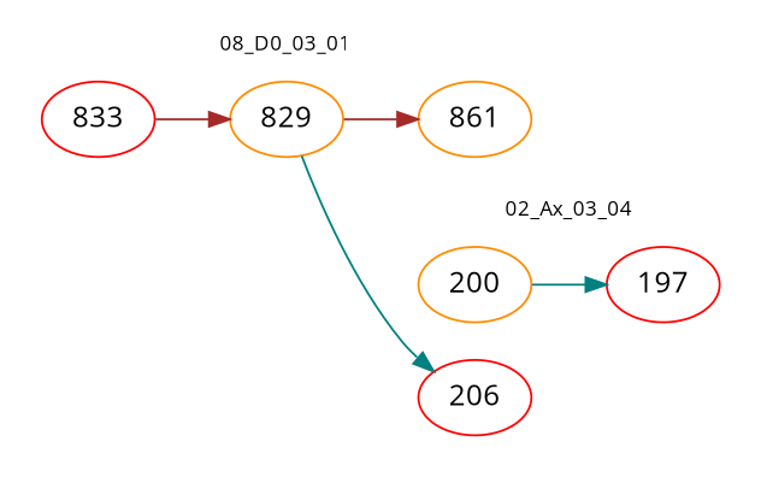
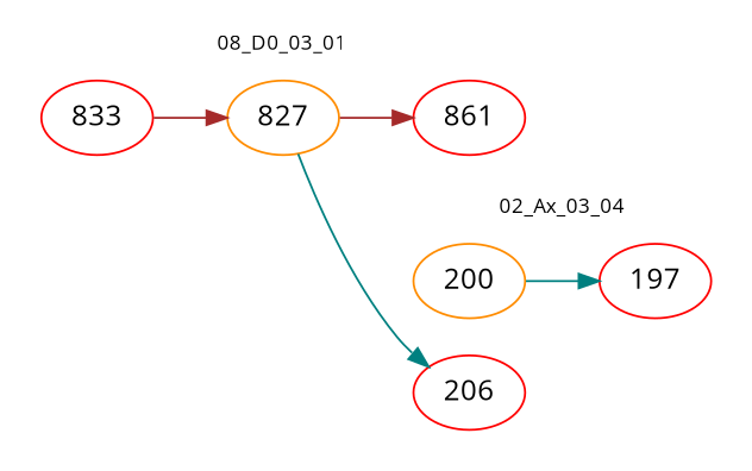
  digraph {
    fontname="Open Sans"
    rankdir=LR
    node [color=darkorange fontname="Open Sans"]
    edge [color=teal fontname="Open Sans"]
    n1 [label=200]
    n2 [color=red label=197]
    n3 [color=red label=206]
    n4 [color=red label=833]
-   n5 [label=829]
-   n6 [label=861]
+   n5 [label=827]
+   n6 [color=red label=861]
    subgraph cluster_1 {
      color=white
      fontsize=10
      label="02_Ax_03_04"
      n1
      n2
      n3
    }
    subgraph cluster_2 {
      color=white
      fontsize=10
      label="08_D0_03_01"
      n4
      n5
      n6
    }
    n1 -> n2
    n4 -> n5 [color=brown]
    n5 -> n3
    n5 -> n6 [color=brown]
  }
